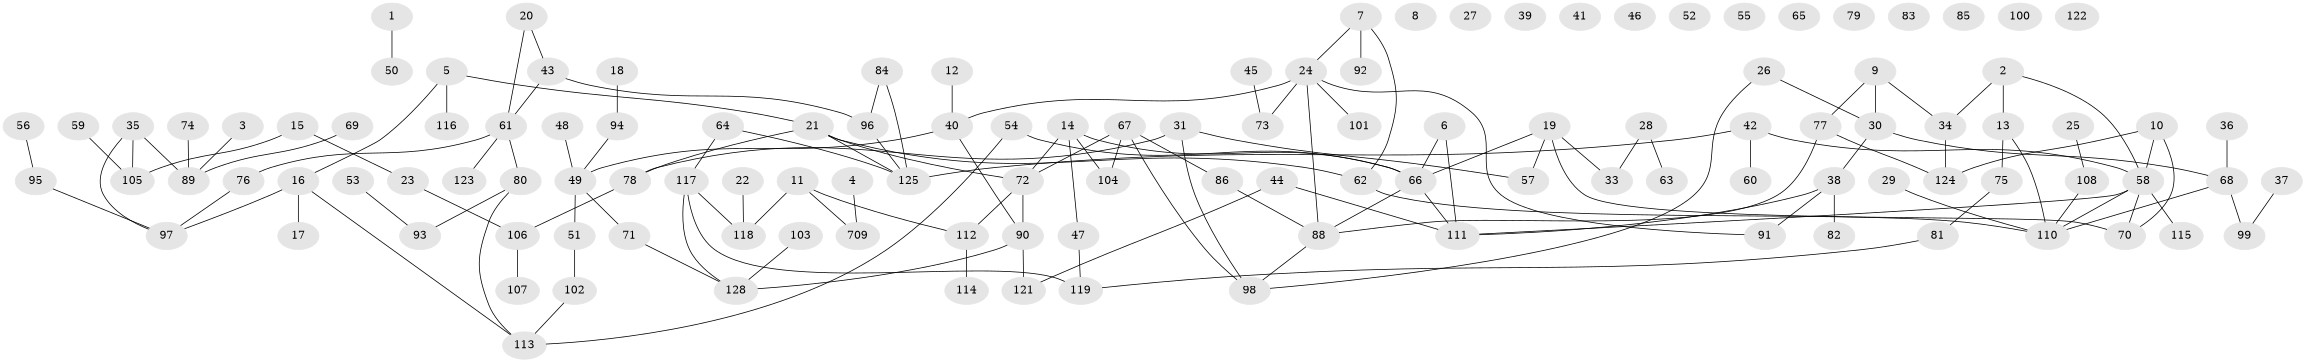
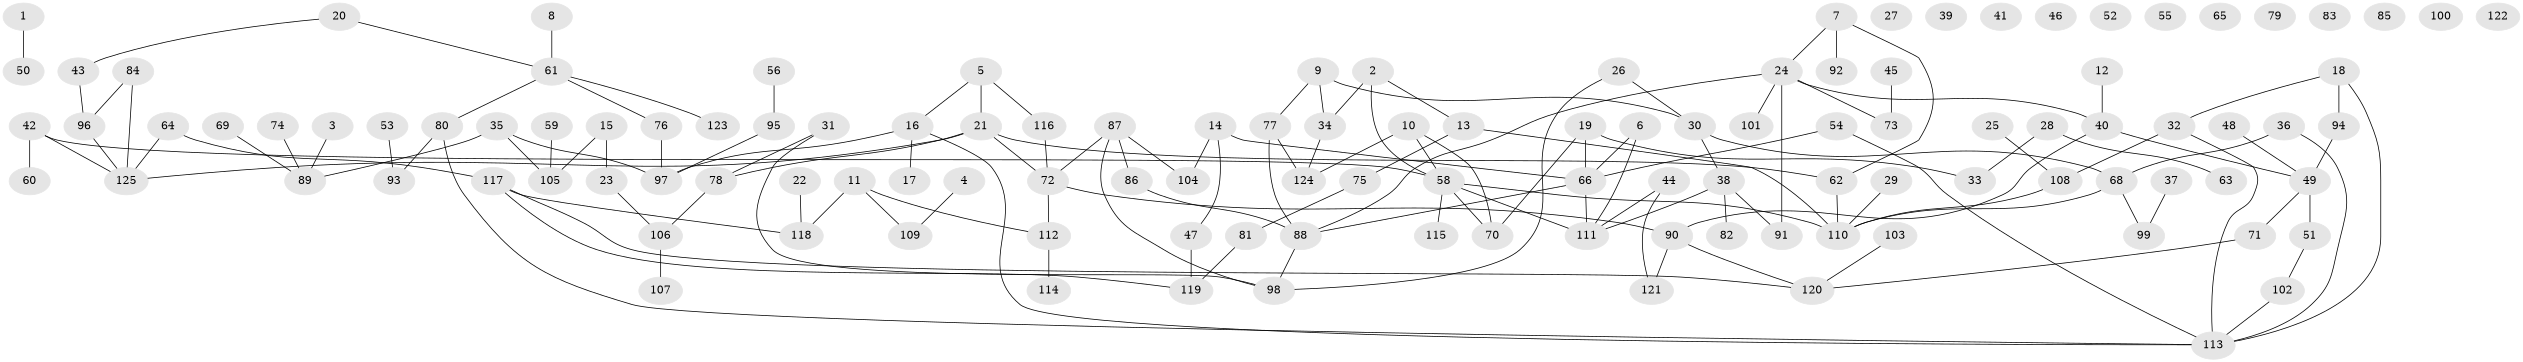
  graph {
    node [color=gray90 style=filled]
    1
    50
    2
    13
    34
    58
    75
    110
    124
    111
    70
    115
    3
    89
    4
-   109 [label=709]
+   109
    5
    16
    21
    116
    17
    97
    113
    62
    72
    78
    125
    6
    66
    88
    7
    24
    92
    40
    73
    91
    101
    8
    9
    30
    77
    38
    68
    10
    11
    112
    118
    114
    12
    49
    90
    81
    14
    47
    104
    119
    15
    23
    105
    106
    18
+   32
    94
    108
    51
    71
    19
    33
-   57
    20
    43
    61
    96
    76
    80
    123
    22
    107
    98
    25
    26
    27
    28
    63
    29
    82
    99
    31
    35
    36
    37
    39
    121
-   120 [label=128]
+   120
    41
    42
    60
    44
    45
    46
    48
    102
    52
    53
    93
    54
    55
    56
    95
    59
    64
    117
    65
-   67
+   67 [label=87]
    86
    69
    74
    79
    83
    84
    85
    100
    103
    122
    1 -- 50
    2 -- 13
    2 -- 34
    2 -- 58
    13 -- 75
    13 -- 110
    34 -- 124
    58 -- 110
    58 -- 111
    58 -- 70
    58 -- 115
    75 -- 81
    3 -- 89
    4 -- 109
    5 -- 16
    5 -- 21
    5 -- 116
    16 -- 17
    16 -- 97
    16 -- 113
    21 -- 62
    21 -- 72
    21 -- 78
    21 -- 125
    62 -- 110
    72 -- 112
    72 -- 90
    78 -- 106
    6 -- 111
    6 -- 66
    66 -- 111
    66 -- 88
    88 -- 98
    7 -- 62
    7 -- 24
    7 -- 92
    24 -- 88
    24 -- 40
    24 -- 73
    24 -- 91
    24 -- 101
    40 -- 49
    40 -- 90
    9 -- 34
    9 -- 30
    9 -- 77
    30 -- 38
    30 -- 68
    77 -- 124
    77 -- 88
    38 -- 111
    38 -- 91
    38 -- 82
    68 -- 110
    68 -- 99
    10 -- 58
    10 -- 124
    10 -- 70
    11 -- 109
    11 -- 112
    11 -- 118
    112 -- 114
    12 -- 40
    49 -- 51
    49 -- 71
    90 -- 121
    90 -- 120
    81 -- 119
-   14 -- 72
+   116 -- 72
    14 -- 66
    14 -- 47
    14 -- 104
    47 -- 119
    15 -- 23
    15 -- 105
    23 -- 106
    106 -- 107
+   18 -- 113
+   18 -- 32
    18 -- 94
+   32 -- 113
+   32 -- 108
    94 -- 49
    108 -- 110
    51 -- 102
    71 -- 120
    19 -- 70
    19 -- 66
    19 -- 33
-   19 -- 57
    20 -- 43
    20 -- 61
-   43 -- 61
+   8 -- 61
    43 -- 96
    61 -- 76
    61 -- 80
    61 -- 123
    96 -- 125
    76 -- 97
    80 -- 113
    80 -- 93
    22 -- 118
    25 -- 108
    26 -- 30
    26 -- 98
    28 -- 33
    28 -- 63
    29 -- 110
    31 -- 78
-   31 -- 57
    31 -- 98
    35 -- 89
    35 -- 97
    35 -- 105
+   36 -- 113
    36 -- 68
    37 -- 99
    42 -- 58
    42 -- 125
    42 -- 60
    44 -- 111
    44 -- 121
    45 -- 73
    48 -- 49
    102 -- 113
    53 -- 93
    54 -- 113
    54 -- 66
    56 -- 95
    95 -- 97
    59 -- 105
    64 -- 125
    64 -- 117
    117 -- 118
    117 -- 119
    117 -- 120
    67 -- 72
    67 -- 104
    67 -- 98
    67 -- 86
    86 -- 88
    69 -- 89
    74 -- 89
    84 -- 125
    84 -- 96
    103 -- 120
  }
